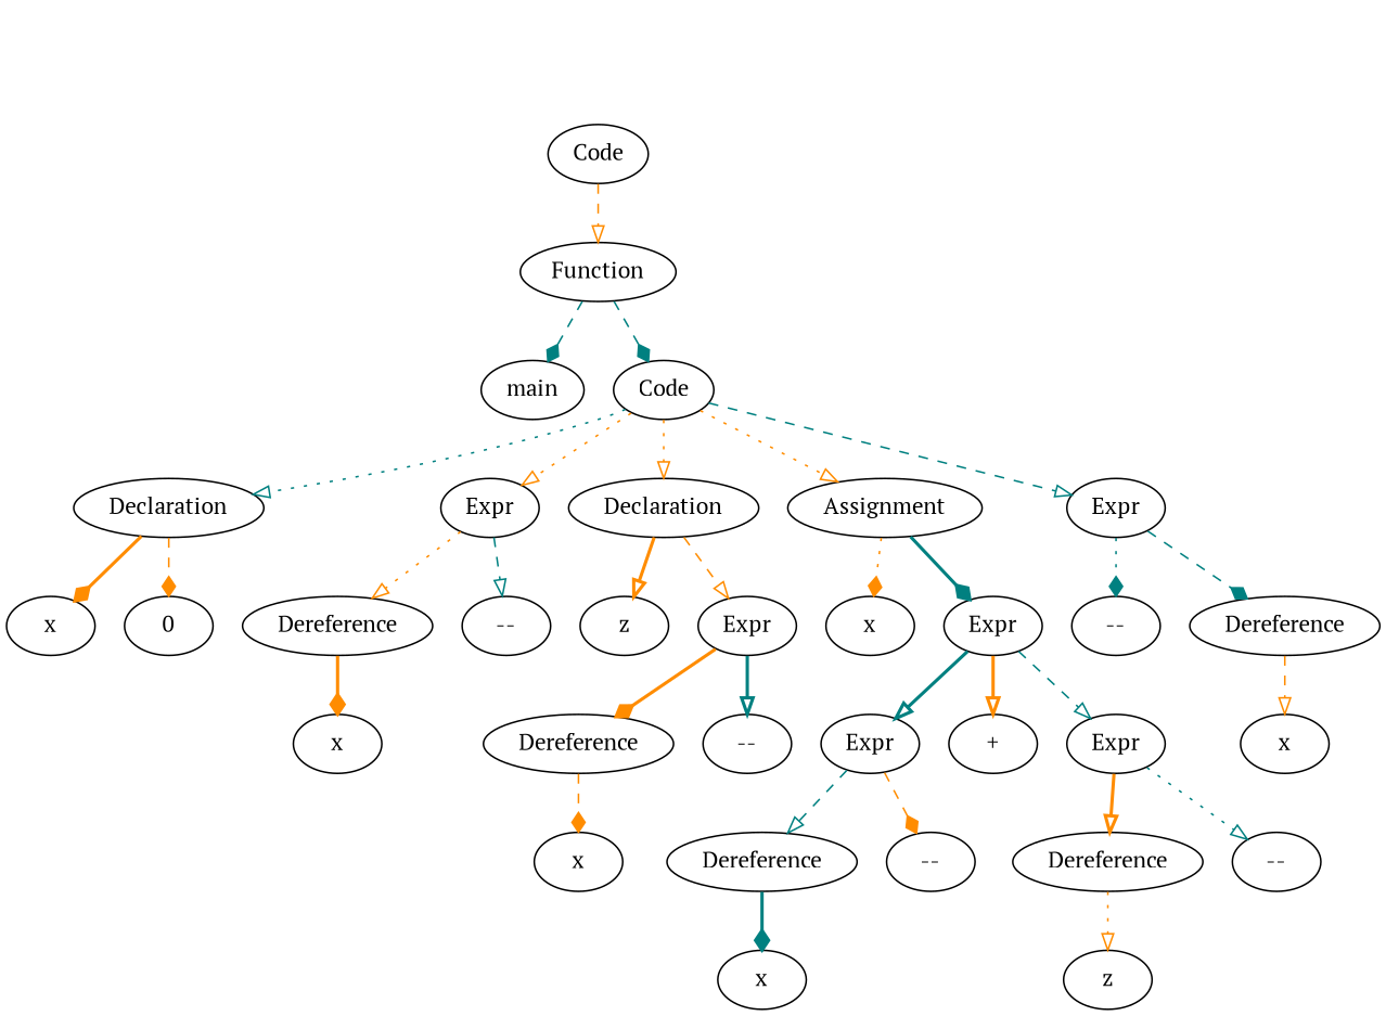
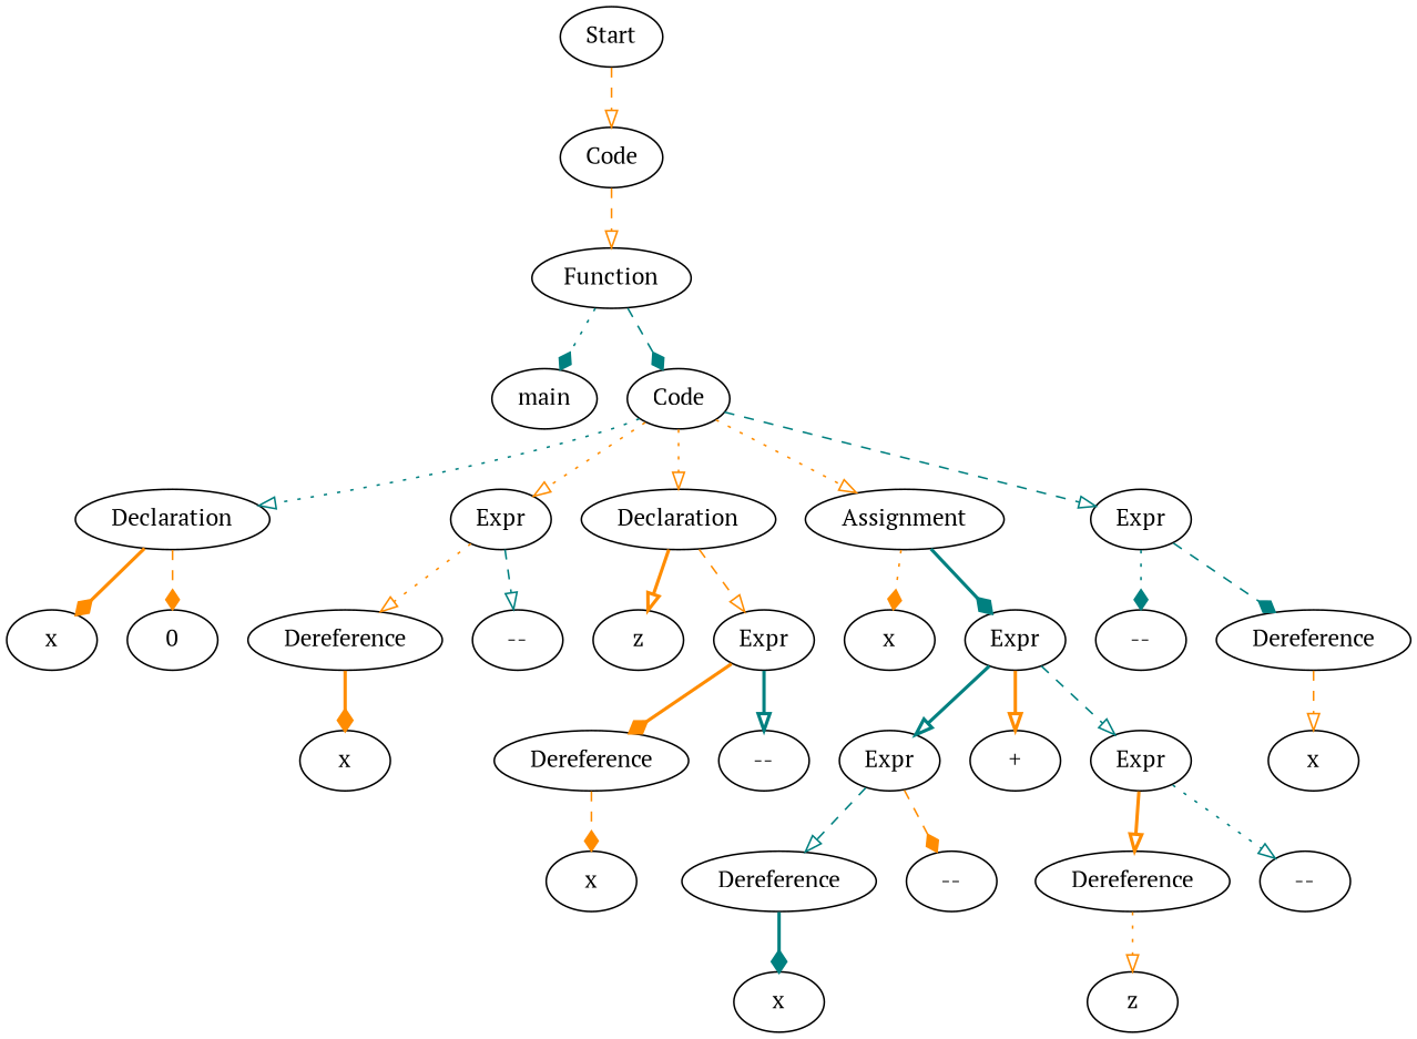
  digraph {
    fontname="PT Serif"
    node [fontname="PT Serif"]
    edge [arrowhead=onormal color=darkorange fontname="PT Serif" style=dashed]
+   n1 [label=Start]
    n2 [label=Code]
    n3 [label=Function]
    n4 [label=main]
    n5 [label=Code]
    n6 [label=Declaration]
    n7 [label=Expr]
    n8 [label=Declaration]
    n9 [label=Assignment]
    n10 [label=Expr]
    n11 [label=x]
    n12 [label=0]
    n13 [label=Dereference]
    n14 [label="--"]
    n15 [label=z]
    n16 [label=Expr]
    n17 [label=x]
    n18 [label=Expr]
    n19 [label="--"]
    n20 [label=Dereference]
    n21 [label=x]
    n22 [label=Dereference]
    n23 [label="--"]
    n24 [label=Expr]
    n25 [label="+"]
    n26 [label=Expr]
    n27 [label=x]
    n28 [label=x]
    n29 [label=Dereference]
    n30 [label="--"]
    n31 [label=Dereference]
    n32 [label="--"]
    n33 [label=x]
    n34 [label=z]
+   n1 -> n2
    n2 -> n3
-   n3 -> n4 [arrowhead=diamond color=teal]
+   n3 -> n4 [arrowhead=diamond color=teal style=dotted]
    n3 -> n5 [arrowhead=diamond color=teal]
    n5 -> n6 [color=teal style=dotted]
    n5 -> n7 [style=dotted]
    n5 -> n8 [style=dotted]
    n5 -> n9 [style=dotted]
    n5 -> n10 [color=teal]
    n6 -> n11 [arrowhead=diamond style=bold]
    n6 -> n12 [arrowhead=diamond]
    n7 -> n13 [style=dotted]
    n7 -> n14 [color=teal]
    n8 -> n15 [style=bold]
    n8 -> n16
    n9 -> n17 [arrowhead=diamond style=dotted]
    n9 -> n18 [arrowhead=diamond color=teal style=bold]
    n10 -> n19 [arrowhead=diamond color=teal style=dotted]
    n10 -> n20 [arrowhead=diamond color=teal]
    n13 -> n21 [arrowhead=diamond style=bold]
    n16 -> n22 [arrowhead=diamond style=bold]
    n16 -> n23 [color=teal style=bold]
    n18 -> n24 [color=teal style=bold]
    n18 -> n25 [style=bold]
    n18 -> n26 [color=teal]
    n20 -> n27
    n22 -> n28 [arrowhead=diamond]
    n24 -> n29 [color=teal]
    n24 -> n30 [arrowhead=diamond]
    n26 -> n31 [style=bold]
    n26 -> n32 [color=teal style=dotted]
    n29 -> n33 [arrowhead=diamond color=teal style=bold]
    n31 -> n34 [style=dotted]
  }
